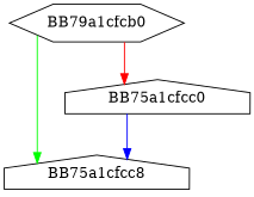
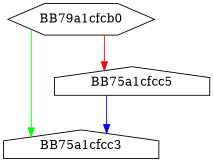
  digraph {
    splines=ortho
    node [shape=house]
    edge [style=solid]
    n1 [label=BB79a1cfcb0 shape=hexagon]
-   BB75a1cfcc3 [label=BB75a1cfcc8]
-   BB75a1cfcc0
+   BB75a1cfcc3
+   BB75a1cfcc0 [label=BB75a1cfcc5]
    n1 -> BB75a1cfcc3 [color=green]
    n1 -> BB75a1cfcc0 [color=red]
    BB75a1cfcc0 -> BB75a1cfcc3 [color=blue]
  }
